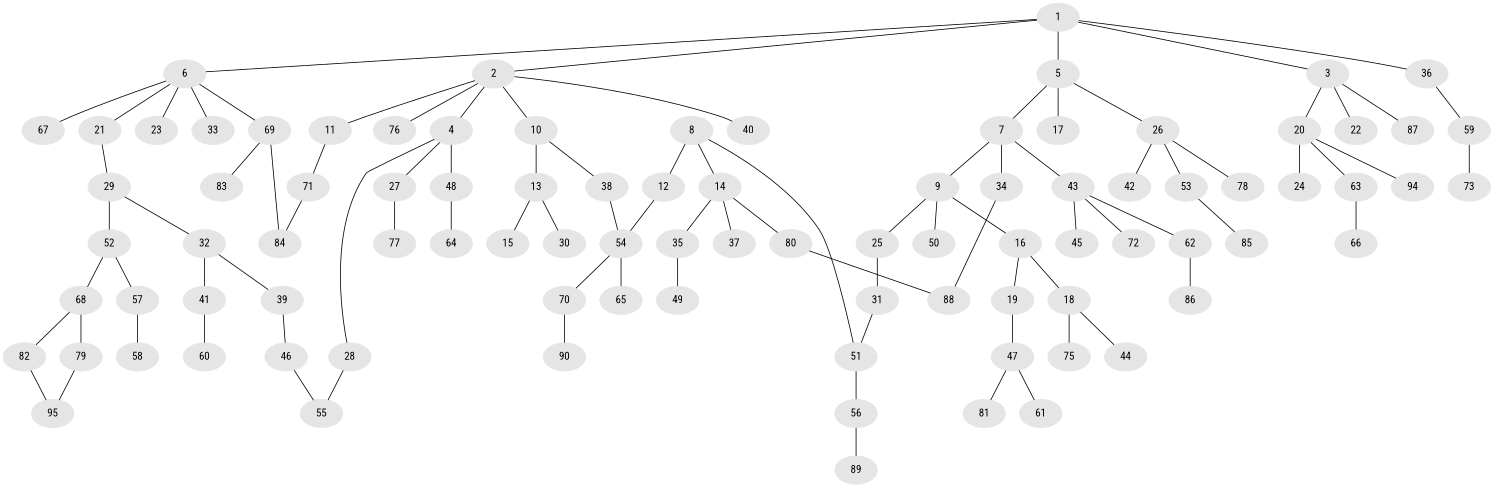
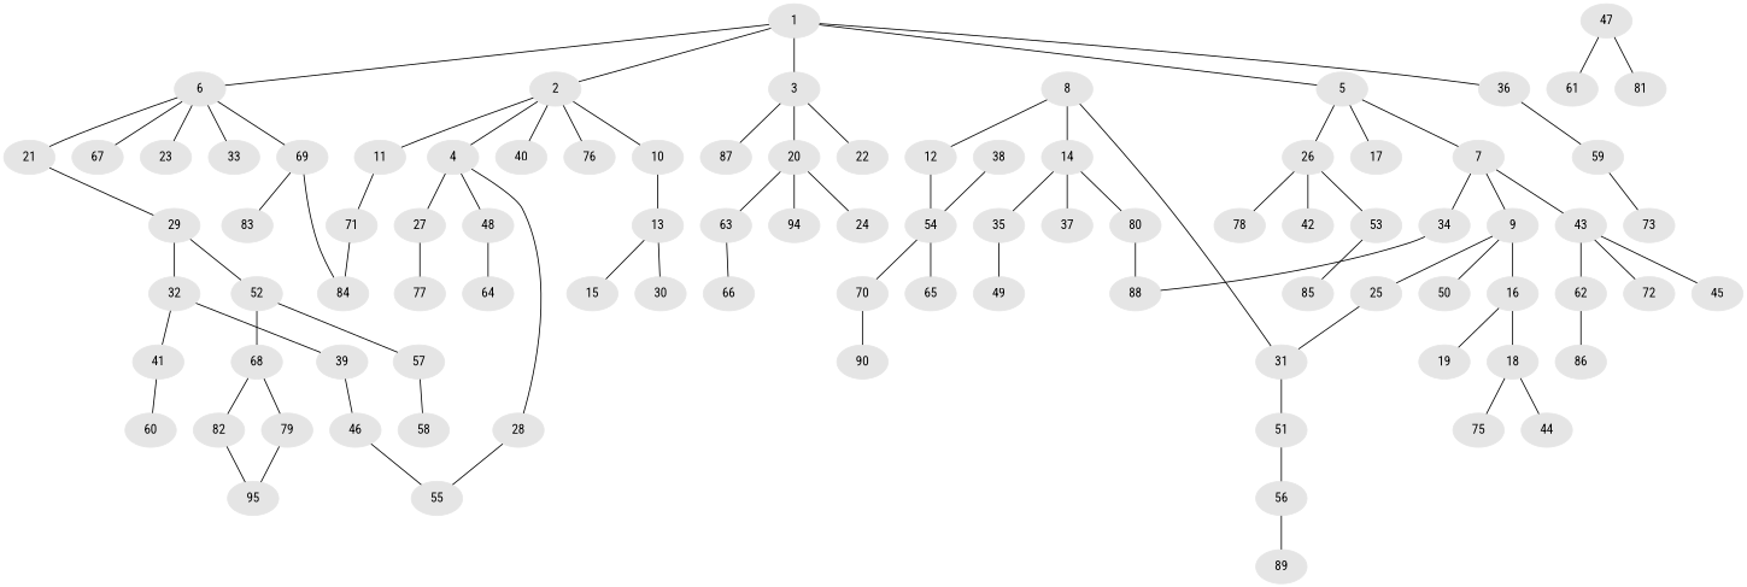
  graph {
    fontname="Roboto Condensed"
    node [color=gray90 fontname="Roboto Condensed" style=filled]
    edge [fontname="Roboto Condensed"]
    1
    2
    3
    5
    6
    36
    4
    10
    11
    40
    76
    20
    22
    87
    7
    17
    26
    21
    23
    33
    67
    69
    59
    27
    28
    48
    13
    38
    71
    24
    63
    n32 [label=94]
    77
    55
    64
    9
    34
    43
    42
    53
    78
    8
    12
    14
    31
    29
    83
    84
    16
    25
    50
    88
    45
    62
    72
    54
    35
    37
    80
    51
    18
    19
    15
    30
    65
    70
    49
    44
    75
    47
    61
    81
    66
    32
    52
    85
    39
    41
    57
    68
    56
    46
    60
    73
    86
    89
    58
    79
    82
    90
    n91 [label=95]
    1 -- 2
    1 -- 3
    1 -- 5
    1 -- 6
    1 -- 36
    2 -- 4
    2 -- 10
    2 -- 11
    2 -- 40
    2 -- 76
    3 -- 20
    3 -- 22
    3 -- 87
    5 -- 7
    5 -- 17
    5 -- 26
    6 -- 21
    6 -- 23
    6 -- 33
    6 -- 67
    6 -- 69
    36 -- 59
    4 -- 27
    4 -- 28
    4 -- 48
    10 -- 13
-   10 -- 38
    11 -- 71
    20 -- 24
    20 -- 63
    20 -- n32
    7 -- 9
    7 -- 34
    7 -- 43
    26 -- 42
    26 -- 53
    26 -- 78
    21 -- 29
    69 -- 83
    69 -- 84
    59 -- 73
    27 -- 77
    28 -- 55
    48 -- 64
    13 -- 15
    13 -- 30
    38 -- 54
    71 -- 84
    63 -- 66
    9 -- 16
    9 -- 25
    9 -- 50
    34 -- 88
    43 -- 45
    43 -- 62
    43 -- 72
    53 -- 85
    8 -- 12
    8 -- 14
-   8 -- 51
+   8 -- 31
    12 -- 54
    14 -- 35
    14 -- 37
    14 -- 80
    31 -- 51
    29 -- 32
    29 -- 52
    16 -- 18
    16 -- 19
    25 -- 31
    62 -- 86
    54 -- 65
    54 -- 70
    35 -- 49
    80 -- 88
    51 -- 56
    18 -- 44
    18 -- 75
-   19 -- 47
    70 -- 90
    47 -- 61
    47 -- 81
    32 -- 39
    32 -- 41
    52 -- 57
    52 -- 68
    39 -- 46
    41 -- 60
    57 -- 58
    68 -- 79
    68 -- 82
    56 -- 89
    46 -- 55
    79 -- n91
    82 -- n91
  }
